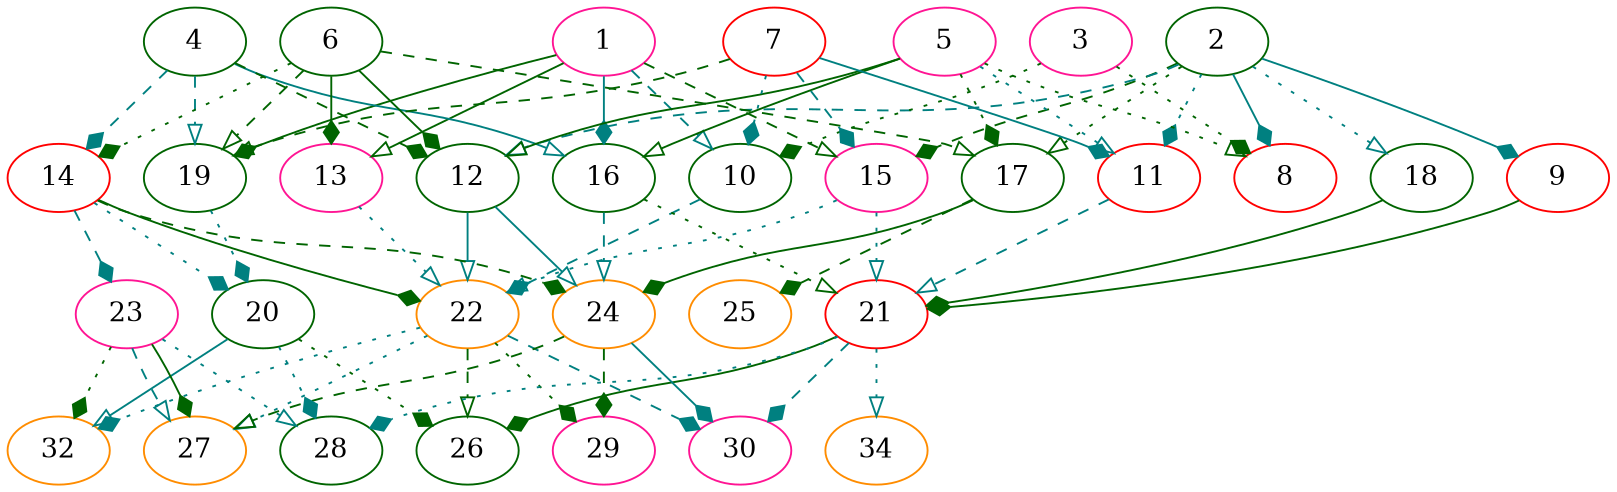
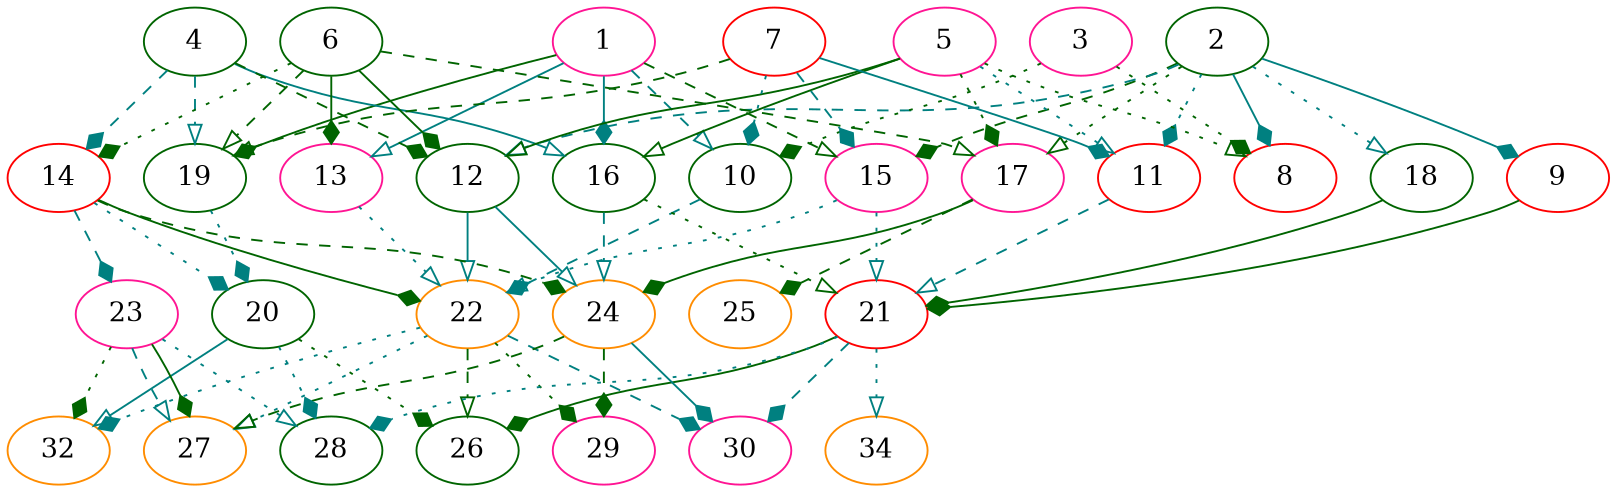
  digraph {
    node [alpha=0.11 color=darkgreen]
    edge [arrowhead=diamond color=teal style=dotted]
    1 [alpha=0.19 color=deeppink expect_size=6906684042111944]
    10 [expect_size=145338718875558084608]
    13 [alpha=0.17 color=deeppink expect_size=334749587222693824]
    15 [alpha=0.17 color=deeppink expect_size=261893747743314149376]
    16 [expect_size=2163754257544986492928]
    19 [alpha=0.14 expect_size=1257973327620176]
    22 [alpha=0.04 color=darkorange expect_size=724213150642643968]
    21 [alpha=0.09 color=red expect_size=25404777787404845056]
    24 [alpha=0.09 color=darkorange expect_size=649426844331802624000]
    20 [alpha=0.15 expect_size=480651874266895089664]
    26 [alpha=0.08 expect_size=281180782673774144]
    30 [alpha=0.05 color=deeppink expect_size=3101805694890553]
    32 [color=darkorange expect_size=2309680837233137942528]
    27 [alpha=0.16 color=darkorange expect_size=125551961079411638272]
    29 [alpha=0.16 color=deeppink expect_size=21684335260709040]
    28 [alpha=0.14 expect_size=652723730936605179904]
    n17 [alpha=0.13 color=darkorange expect_size=435377785528151 label=34]
    2 [alpha=0.03 expect_size=107495123337051216]
    8 [alpha=0.19 color=red expect_size=355852406580322500608]
    9 [alpha=0.18 color=red expect_size=455354042136859008]
    11 [alpha=0.19 color=red expect_size=429471252655953792]
    12 [alpha=0.03 expect_size=852823453940144144384]
-   17 [alpha=0.03 expect_size=38519377203257504]
+   17 [alpha=0.03 color=deeppink expect_size=38519377203257504]
    18 [alpha=0.09 expect_size=7486832985207996416]
    25 [alpha=0.12 color=darkorange expect_size=23291699560667168]
    3 [alpha=0.14 color=deeppink expect_size=69716390877095736]
    4 [alpha=0.15 expect_size=8002353837639872]
    14 [alpha=0.10 color=red expect_size=412695047422375872]
    23 [alpha=0.16 color=deeppink expect_size=1433444996605703880704]
    5 [alpha=0.02 color=deeppink expect_size=15405654651035176]
    6 [alpha=0.14 expect_size=761155049575256424448]
    7 [color=red expect_size=172448895348556896]
    1 -> 10 [arrowhead=onormal style=dashed]
-   1 -> 13 [arrowhead=onormal color=darkgreen style=solid]
+   1 -> 13 [arrowhead=onormal style=solid]
    1 -> 15 [arrowhead=onormal color=darkgreen style=dashed]
    1 -> 16 [style=solid]
    1 -> 19 [color=darkgreen style=solid]
    10 -> 22 [style=dashed]
    13 -> 22 [arrowhead=onormal]
    15 -> 22 [arrowhead=onormal]
    15 -> 21 [arrowhead=onormal]
    16 -> 21 [arrowhead=onormal color=darkgreen]
    16 -> 24 [arrowhead=onormal style=dashed]
    19 -> 20
    22 -> 26 [arrowhead=onormal color=darkgreen style=dashed]
    22 -> 30 [style=dashed]
    22 -> 32
    22 -> 27 [arrowhead=onormal]
    22 -> 29 [color=darkgreen]
    21 -> 26 [color=darkgreen style=solid]
    21 -> 30 [style=dashed]
    21 -> 28
    21 -> n17 [arrowhead=onormal]
    24 -> 30 [style=solid]
    24 -> 27 [arrowhead=onormal color=darkgreen style=dashed]
    24 -> 29 [color=darkgreen style=dashed]
    20 -> 26 [color=darkgreen]
    20 -> 32 [arrowhead=onormal style=solid]
    20 -> 28
    2 -> 15 [color=darkgreen style=dashed]
    2 -> 8 [style=solid]
    2 -> 9 [style=solid]
    2 -> 11
    2 -> 12 [arrowhead=onormal style=dashed]
    2 -> 17 [arrowhead=onormal color=darkgreen]
    2 -> 18 [arrowhead=onormal]
    9 -> 21 [color=darkgreen style=solid]
    11 -> 21 [arrowhead=onormal style=dashed]
    12 -> 22 [arrowhead=onormal style=solid]
    12 -> 24 [arrowhead=onormal style=solid]
    17 -> 24 [color=darkgreen style=solid]
    17 -> 25 [color=darkgreen style=dashed]
    18 -> 21 [color=darkgreen style=solid]
    3 -> 10 [color=darkgreen]
    3 -> 8 [color=darkgreen]
    4 -> 16 [arrowhead=onormal style=solid]
    4 -> 19 [arrowhead=onormal style=dashed]
    4 -> 12 [color=darkgreen style=dashed]
    4 -> 14 [style=dashed]
    14 -> 22 [color=darkgreen style=solid]
    14 -> 24 [color=darkgreen style=dashed]
    14 -> 20
    14 -> 23 [style=dashed]
    23 -> 32 [color=darkgreen]
    23 -> 27 [arrowhead=onormal style=dashed]
    23 -> 27 [color=darkgreen style=solid]
    23 -> 28 [arrowhead=onormal]
    5 -> 16 [arrowhead=onormal color=darkgreen style=solid]
    5 -> 8 [arrowhead=onormal color=darkgreen]
    5 -> 11 [arrowhead=onormal]
    5 -> 12 [arrowhead=onormal color=darkgreen style=solid]
    5 -> 17 [color=darkgreen]
    6 -> 13 [color=darkgreen style=solid]
    6 -> 19 [arrowhead=onormal color=darkgreen style=dashed]
    6 -> 12 [color=darkgreen style=solid]
    6 -> 17 [arrowhead=onormal color=darkgreen style=dashed]
    6 -> 14 [color=darkgreen]
    7 -> 10
    7 -> 15 [style=dashed]
    7 -> 19 [arrowhead=onormal color=darkgreen style=dashed]
    7 -> 11 [style=solid]
  }
